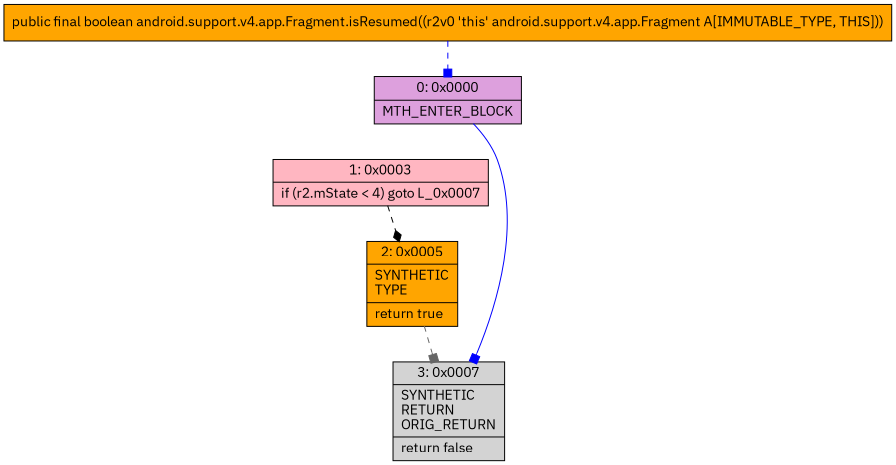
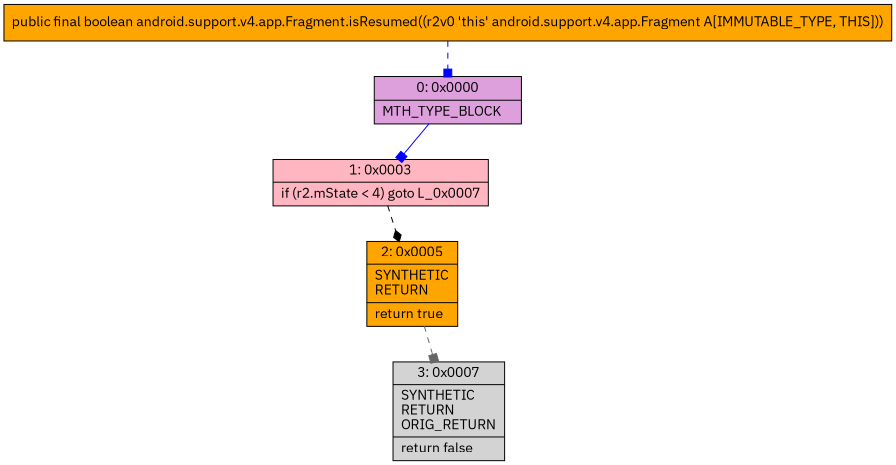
  digraph {
    fontname="IBM Plex Sans"
    node [fillcolor=orange fontname="IBM Plex Sans" shape=record style=filled]
    edge [arrowhead=box color=blue fontname="IBM Plex Sans" style=dashed]
-   n1 [fillcolor=plum label="{0\:\ 0x0000|MTH_ENTER_BLOCK\l}"]
+   n1 [fillcolor=plum label="{0\:\ 0x0000|MTH_TYPE_BLOCK\l}"]
    n2 [fillcolor=lightpink label="{1\:\ 0x0003|if (r2.mState \< 4) goto L_0x0007\l}"]
-   n3 [label="{2\:\ 0x0005|SYNTHETIC\lTYPE\l|return true\l}"]
+   n3 [label="{2\:\ 0x0005|SYNTHETIC\lRETURN\l|return true\l}"]
    n4 [fillcolor=lightgrey label="{3\:\ 0x0007|SYNTHETIC\lRETURN\lORIG_RETURN\l|return false\l}"]
    n5 [label="{public final boolean android.support.v4.app.Fragment.isResumed((r2v0 'this' android.support.v4.app.Fragment A[IMMUTABLE_TYPE, THIS])) }"]
-   n1 -> n4 [style=solid]
+   n1 -> n2 [style=solid]
    n2 -> n3 [arrowhead=diamond color=black]
    n3 -> n4 [color=gray40]
    n5 -> n1
  }
